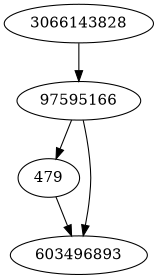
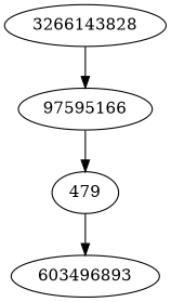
  strict digraph {
    n1 [label=479]
    n2 [label=603496893]
    97595166
-   3066143828
+   3066143828 [label=3266143828]
    n1 -> n2
    97595166 -> n1
-   97595166 -> n2
    3066143828 -> 97595166
  }
